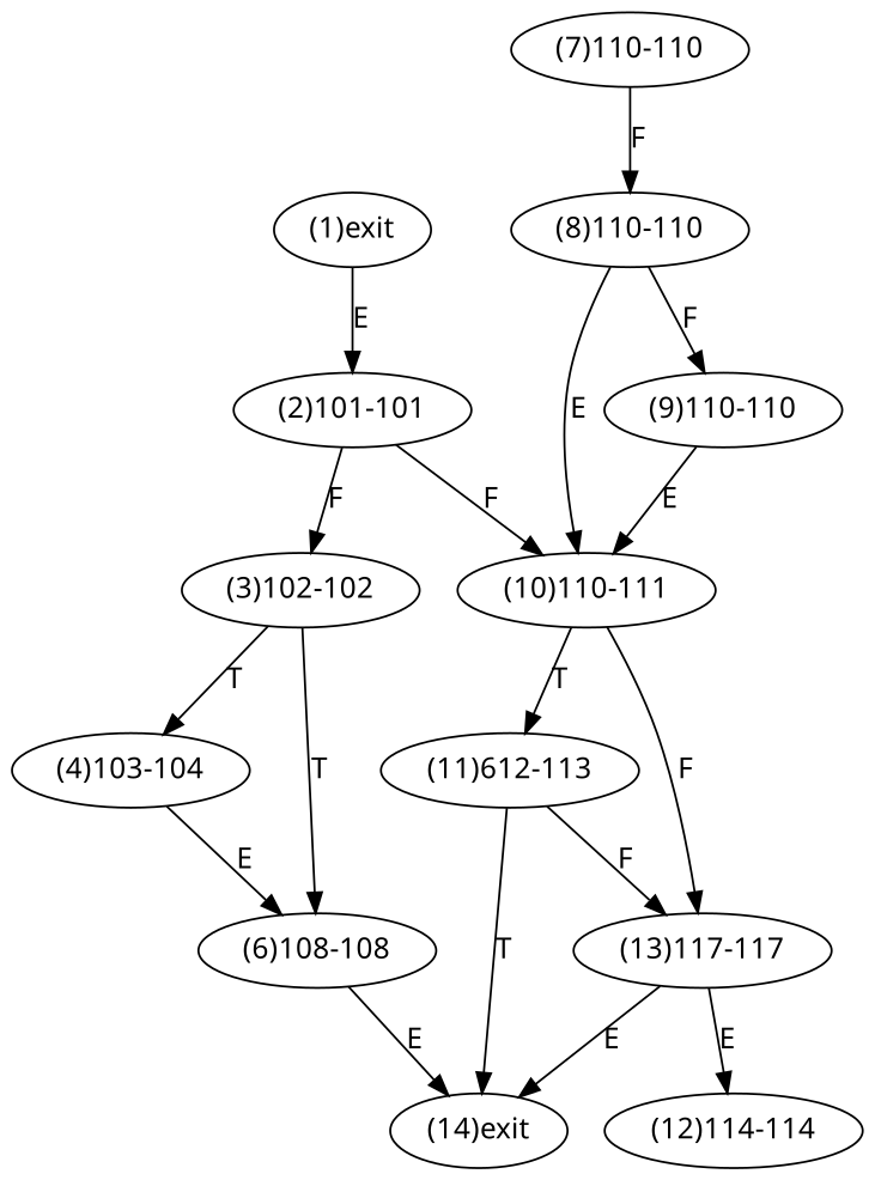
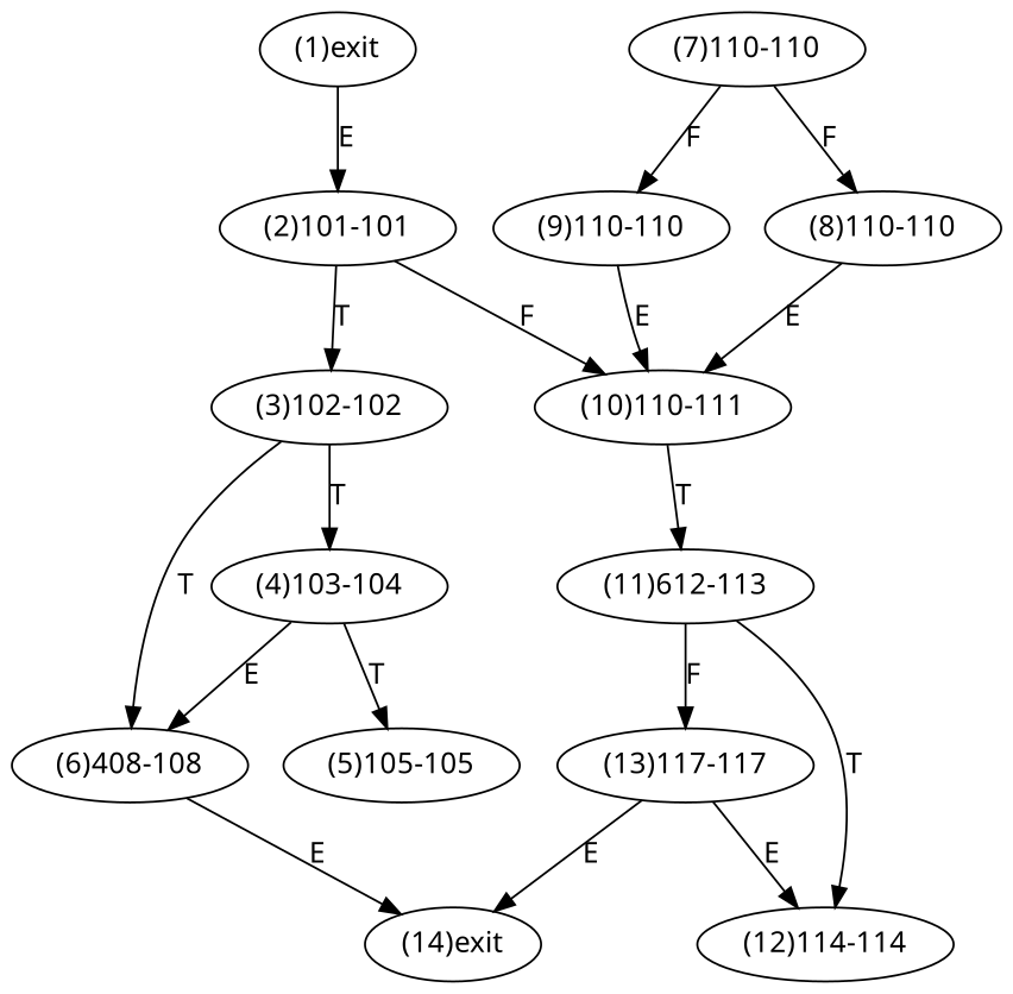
  digraph {
    fontname="Noto Sans"
    node [fontname="Noto Sans"]
    edge [fontname="Noto Sans"]
    n1 [label="(1)exit"]
    n2 [label="(2)101-101"]
    n3 [label="(3)102-102"]
    n4 [label="(10)110-111"]
    n5 [label="(4)103-104"]
-   n6 [label="(6)108-108"]
+   n6 [label="(6)408-108"]
    n7 [label="(7)110-110"]
    n8 [label="(8)110-110"]
    n9 [label="(9)110-110"]
+   n10 [label="(5)105-105"]
    n11 [label="(14)exit"]
    n12 [label="(11)612-113"]
    n13 [label="(13)117-117"]
    n14 [label="(12)114-114"]
    n1 -> n2 [label=E]
-   n2 -> n3 [label=F]
+   n2 -> n3 [label=T]
    n2 -> n4 [label=F]
    n3 -> n5 [label=T]
    n3 -> n6 [label=T]
    n4 -> n12 [label=T]
-   n4 -> n13 [label=F]
    n5 -> n6 [label=E]
+   n5 -> n10 [label=T]
    n6 -> n11 [label=E]
    n7 -> n8 [label=F]
-   n8 -> n9 [label=F]
+   n7 -> n9 [label=F]
    n8 -> n4 [label=E]
    n9 -> n4 [label=E]
    n12 -> n13 [label=F]
-   n12 -> n11 [label=T]
+   n12 -> n14 [label=T]
    n13 -> n11 [label=E]
    n13 -> n14 [label=E]
  }
